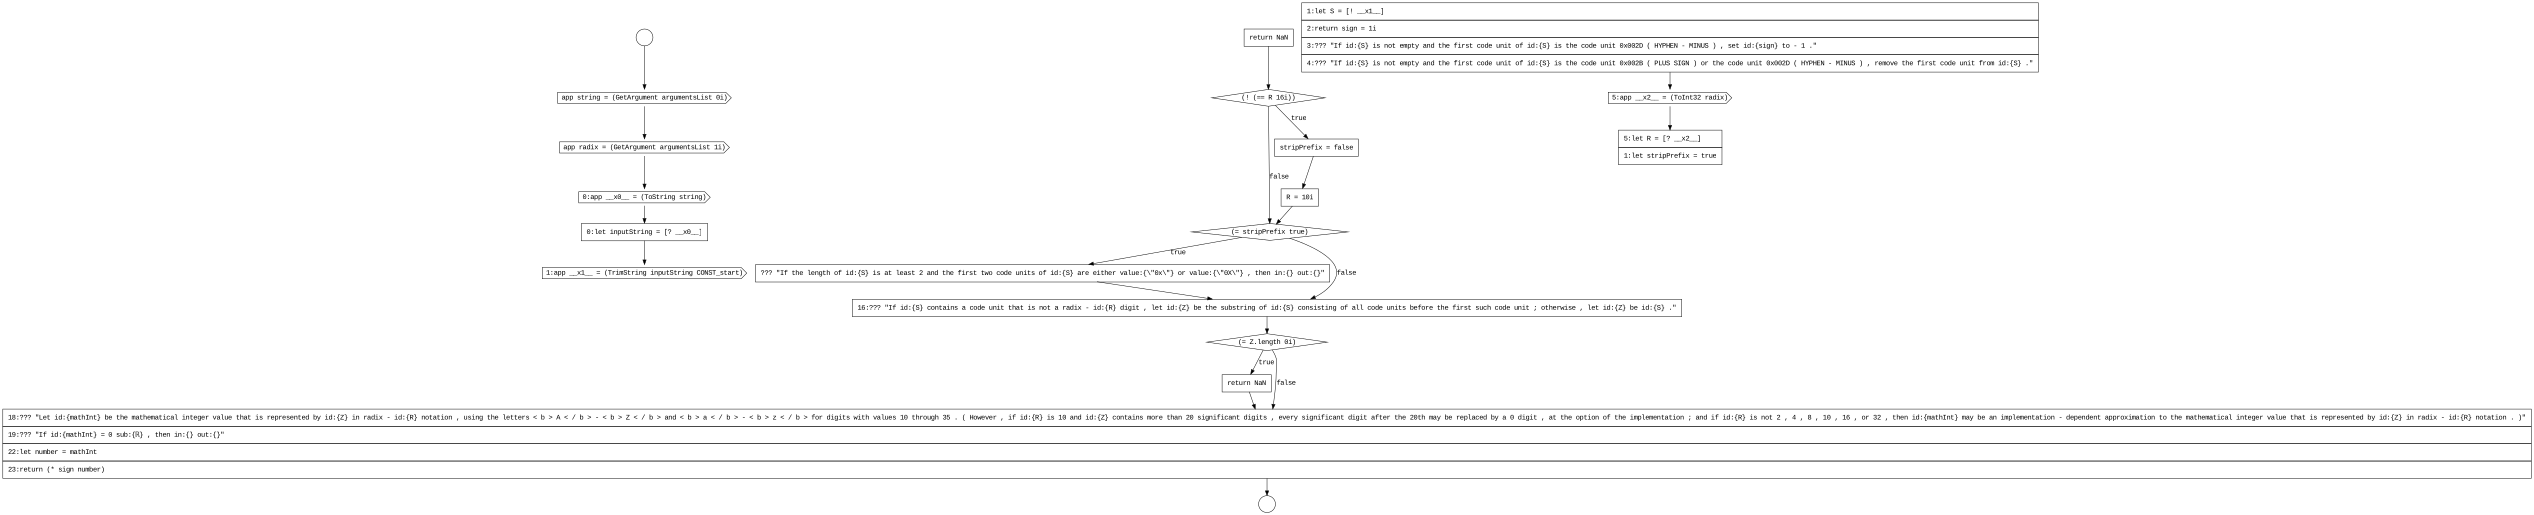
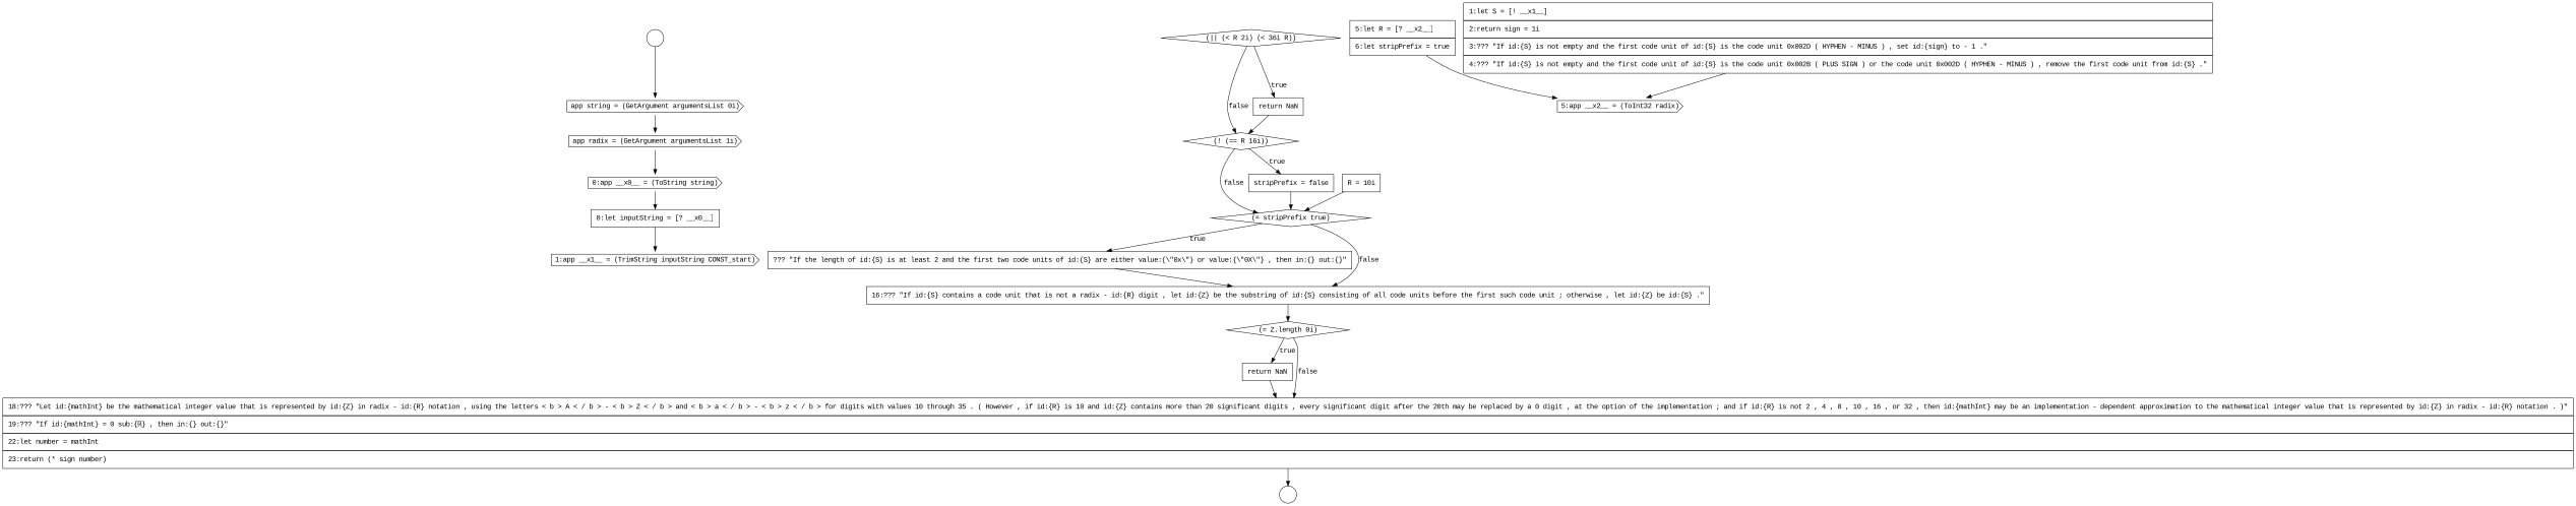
  digraph {
    fontname="Liberation Mono"
    node [color=black fillcolor=white fontname="Liberation Mono" shape=none style=filled]
    edge [color=black fontname="Liberation Mono"]
    n1 [label=<<font color="black">     <table border="0" cellborder="1" cellspacing="0" cellpadding="10">       <tr><td align="left">0:let inputString = [? __x0__]</td></tr>     </table>   </font>> margin=0]
    n2 [label=<<font color="black">1:app __x1__ = (TrimString inputString CONST_start)</font>> shape=cds]
    n3 [label=<<font color="black">     <table border="0" cellborder="1" cellspacing="0" cellpadding="10">       <tr><td align="left">return NaN</td></tr>     </table>   </font>> margin=0]
    n4 [label=<<font color="black">     <table border="0" cellborder="1" cellspacing="0" cellpadding="10">       <tr><td align="left">18:??? &quot;Let id:{mathInt} be the mathematical integer value that is represented by id:{Z} in radix - id:{R} notation , using the letters &lt; b &gt; A &lt; / b &gt; - &lt; b &gt; Z &lt; / b &gt; and &lt; b &gt; a &lt; / b &gt; - &lt; b &gt; z &lt; / b &gt; for digits with values 10 through 35 . ( However , if id:{R} is 10 and id:{Z} contains more than 20 significant digits , every significant digit after the 20th may be replaced by a 0 digit , at the option of the implementation ; and if id:{R} is not 2 , 4 , 8 , 10 , 16 , or 32 , then id:{mathInt} may be an implementation - dependent approximation to the mathematical integer value that is represented by id:{Z} in radix - id:{R} notation . )&quot;</td></tr>       <tr><td align="left">19:??? &quot;If id:{mathInt} = 0 sub:{ℝ} , then in:{} out:{}&quot;</td></tr>       <tr><td align="left">22:let number = mathInt</td></tr>       <tr><td align="left">23:return (* sign number)</td></tr>     </table>   </font>> margin=0]
    n5 [label=" " shape=circle]
+   n6 [label=<<font color="black">(|| (&lt; R 2i) (&lt; 36i R))</font>> shape=diamond]
    n7 [label=<<font color="black">(! (== R 16i))</font>> shape=diamond]
    n8 [label=<<font color="black">     <table border="0" cellborder="1" cellspacing="0" cellpadding="10">       <tr><td align="left">return NaN</td></tr>     </table>   </font>> margin=0]
    n9 [label=<<font color="black">     <table border="0" cellborder="1" cellspacing="0" cellpadding="10">       <tr><td align="left">R = 10i</td></tr>     </table>   </font>> margin=0]
    n10 [label=<<font color="black">(= stripPrefix true)</font>> shape=diamond]
-   n11 [label=<<font color="black">     <table border="0" cellborder="1" cellspacing="0" cellpadding="10">       <tr><td align="left">5:let R = [? __x2__]</td></tr>       <tr><td align="left">1:let stripPrefix = true</td></tr>     </table>   </font>> margin=0]
+   n11 [label=<<font color="black">     <table border="0" cellborder="1" cellspacing="0" cellpadding="10">       <tr><td align="left">5:let R = [? __x2__]</td></tr>       <tr><td align="left">6:let stripPrefix = true</td></tr>     </table>   </font>> margin=0]
    n12 [label=<<font color="black">app string = (GetArgument argumentsList 0i)</font>> shape=cds]
    n13 [label=<<font color="black">app radix = (GetArgument argumentsList 1i)</font>> shape=cds]
    n14 [label=<<font color="black">0:app __x0__ = (ToString string)</font>> shape=cds]
    n15 [label=<<font color="black">     <table border="0" cellborder="1" cellspacing="0" cellpadding="10">       <tr><td align="left">??? &quot;If the length of id:{S} is at least 2 and the first two code units of id:{S} are either value:{\&quot;0x\&quot;} or value:{\&quot;0X\&quot;} , then in:{} out:{}&quot;</td></tr>     </table>   </font>> margin=0]
    n16 [label=<<font color="black">     <table border="0" cellborder="1" cellspacing="0" cellpadding="10">       <tr><td align="left">16:??? &quot;If id:{S} contains a code unit that is not a radix - id:{R} digit , let id:{Z} be the substring of id:{S} consisting of all code units before the first such code unit ; otherwise , let id:{Z} be id:{S} .&quot;</td></tr>     </table>   </font>> margin=0]
    n17 [label=<<font color="black">(= Z.length 0i)</font>> shape=diamond]
    n18 [label=<<font color="black">     <table border="0" cellborder="1" cellspacing="0" cellpadding="10">       <tr><td align="left">stripPrefix = false</td></tr>     </table>   </font>> margin=0]
    n19 [label=<<font color="black">     <table border="0" cellborder="1" cellspacing="0" cellpadding="10">       <tr><td align="left">1:let S = [! __x1__]</td></tr>       <tr><td align="left">2:return sign = 1i</td></tr>       <tr><td align="left">3:??? &quot;If id:{S} is not empty and the first code unit of id:{S} is the code unit 0x002D ( HYPHEN - MINUS ) , set id:{sign} to - 1 .&quot;</td></tr>       <tr><td align="left">4:??? &quot;If id:{S} is not empty and the first code unit of id:{S} is the code unit 0x002B ( PLUS SIGN ) or the code unit 0x002D ( HYPHEN - MINUS ) , remove the first code unit from id:{S} .&quot;</td></tr>     </table>   </font>> margin=0]
    n20 [label=<<font color="black">5:app __x2__ = (ToInt32 radix)</font>> shape=cds]
    n21 [label=" " shape=circle]
    n1 -> n2
    n3 -> n4
    n4 -> n5
+   n6 -> n7 [label=<<font color="black">false</font>>]
+   n6 -> n8 [label=<<font color="black">true</font>>]
    n7 -> n10 [label=<<font color="black">false</font>>]
    n7 -> n18 [label=<<font color="black">true</font>>]
    n8 -> n7
    n9 -> n10
    n10 -> n15 [label=<<font color="black">true</font>>]
    n10 -> n16 [label=<<font color="black">false</font>>]
    n12 -> n13
    n13 -> n14
    n14 -> n1
    n15 -> n16
    n16 -> n17
    n17 -> n3 [label=<<font color="black">true</font>>]
    n17 -> n4 [label=<<font color="black">false</font>>]
-   n18 -> n9
+   n18 -> n10
    n19 -> n20
-   n20 -> n11
+   n11 -> n20
    n21 -> n12
  }
